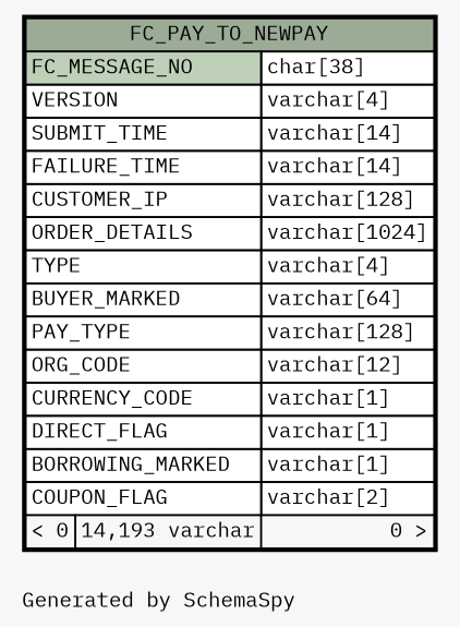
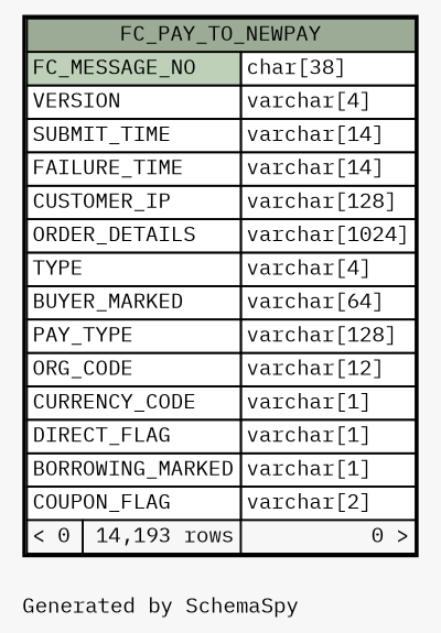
  digraph {
    bgcolor="#f7f7f7"
    fontname="IBM Plex Mono"
    fontsize=11
    label="\nGenerated by SchemaSpy"
    labeljust=l
    nodesep=0.18
    rankdir=RL
    ranksep=0.46
-   n1 [fontname="IBM Plex Mono" fontsize=11 label=<     <TABLE BORDER="2" CELLBORDER="1" CELLSPACING="0" BGCOLOR="#ffffff">       <TR><TD COLSPAN="3" BGCOLOR="#9bab96" ALIGN="CENTER">FC_PAY_TO_NEWPAY</TD></TR>       <TR><TD PORT="FC_MESSAGE_NO" COLSPAN="2" BGCOLOR="#bed1b8" ALIGN="LEFT">FC_MESSAGE_NO</TD><TD PORT="FC_MESSAGE_NO.type" ALIGN="LEFT">char[38]</TD></TR>       <TR><TD PORT="VERSION" COLSPAN="2" ALIGN="LEFT">VERSION</TD><TD PORT="VERSION.type" ALIGN="LEFT">varchar[4]</TD></TR>       <TR><TD PORT="SUBMIT_TIME" COLSPAN="2" ALIGN="LEFT">SUBMIT_TIME</TD><TD PORT="SUBMIT_TIME.type" ALIGN="LEFT">varchar[14]</TD></TR>       <TR><TD PORT="FAILURE_TIME" COLSPAN="2" ALIGN="LEFT">FAILURE_TIME</TD><TD PORT="FAILURE_TIME.type" ALIGN="LEFT">varchar[14]</TD></TR>       <TR><TD PORT="CUSTOMER_IP" COLSPAN="2" ALIGN="LEFT">CUSTOMER_IP</TD><TD PORT="CUSTOMER_IP.type" ALIGN="LEFT">varchar[128]</TD></TR>       <TR><TD PORT="ORDER_DETAILS" COLSPAN="2" ALIGN="LEFT">ORDER_DETAILS</TD><TD PORT="ORDER_DETAILS.type" ALIGN="LEFT">varchar[1024]</TD></TR>       <TR><TD PORT="TYPE" COLSPAN="2" ALIGN="LEFT">TYPE</TD><TD PORT="TYPE.type" ALIGN="LEFT">varchar[4]</TD></TR>       <TR><TD PORT="BUYER_MARKED" COLSPAN="2" ALIGN="LEFT">BUYER_MARKED</TD><TD PORT="BUYER_MARKED.type" ALIGN="LEFT">varchar[64]</TD></TR>       <TR><TD PORT="PAY_TYPE" COLSPAN="2" ALIGN="LEFT">PAY_TYPE</TD><TD PORT="PAY_TYPE.type" ALIGN="LEFT">varchar[128]</TD></TR>       <TR><TD PORT="ORG_CODE" COLSPAN="2" ALIGN="LEFT">ORG_CODE</TD><TD PORT="ORG_CODE.type" ALIGN="LEFT">varchar[12]</TD></TR>       <TR><TD PORT="CURRENCY_CODE" COLSPAN="2" ALIGN="LEFT">CURRENCY_CODE</TD><TD PORT="CURRENCY_CODE.type" ALIGN="LEFT">varchar[1]</TD></TR>       <TR><TD PORT="DIRECT_FLAG" COLSPAN="2" ALIGN="LEFT">DIRECT_FLAG</TD><TD PORT="DIRECT_FLAG.type" ALIGN="LEFT">varchar[1]</TD></TR>       <TR><TD PORT="BORROWING_MARKED" COLSPAN="2" ALIGN="LEFT">BORROWING_MARKED</TD><TD PORT="BORROWING_MARKED.type" ALIGN="LEFT">varchar[1]</TD></TR>       <TR><TD PORT="COUPON_FLAG" COLSPAN="2" ALIGN="LEFT">COUPON_FLAG</TD><TD PORT="COUPON_FLAG.type" ALIGN="LEFT">varchar[2]</TD></TR>       <TR><TD ALIGN="LEFT" BGCOLOR="#f7f7f7">&lt; 0</TD><TD ALIGN="RIGHT" BGCOLOR="#f7f7f7">14,193 varchar</TD><TD ALIGN="RIGHT" BGCOLOR="#f7f7f7">0 &gt;</TD></TR>     </TABLE>> shape=plaintext]
+   n1 [fontname="IBM Plex Mono" fontsize=11 label=<     <TABLE BORDER="2" CELLBORDER="1" CELLSPACING="0" BGCOLOR="#ffffff">       <TR><TD COLSPAN="3" BGCOLOR="#9bab96" ALIGN="CENTER">FC_PAY_TO_NEWPAY</TD></TR>       <TR><TD PORT="FC_MESSAGE_NO" COLSPAN="2" BGCOLOR="#bed1b8" ALIGN="LEFT">FC_MESSAGE_NO</TD><TD PORT="FC_MESSAGE_NO.type" ALIGN="LEFT">char[38]</TD></TR>       <TR><TD PORT="VERSION" COLSPAN="2" ALIGN="LEFT">VERSION</TD><TD PORT="VERSION.type" ALIGN="LEFT">varchar[4]</TD></TR>       <TR><TD PORT="SUBMIT_TIME" COLSPAN="2" ALIGN="LEFT">SUBMIT_TIME</TD><TD PORT="SUBMIT_TIME.type" ALIGN="LEFT">varchar[14]</TD></TR>       <TR><TD PORT="FAILURE_TIME" COLSPAN="2" ALIGN="LEFT">FAILURE_TIME</TD><TD PORT="FAILURE_TIME.type" ALIGN="LEFT">varchar[14]</TD></TR>       <TR><TD PORT="CUSTOMER_IP" COLSPAN="2" ALIGN="LEFT">CUSTOMER_IP</TD><TD PORT="CUSTOMER_IP.type" ALIGN="LEFT">varchar[128]</TD></TR>       <TR><TD PORT="ORDER_DETAILS" COLSPAN="2" ALIGN="LEFT">ORDER_DETAILS</TD><TD PORT="ORDER_DETAILS.type" ALIGN="LEFT">varchar[1024]</TD></TR>       <TR><TD PORT="TYPE" COLSPAN="2" ALIGN="LEFT">TYPE</TD><TD PORT="TYPE.type" ALIGN="LEFT">varchar[4]</TD></TR>       <TR><TD PORT="BUYER_MARKED" COLSPAN="2" ALIGN="LEFT">BUYER_MARKED</TD><TD PORT="BUYER_MARKED.type" ALIGN="LEFT">varchar[64]</TD></TR>       <TR><TD PORT="PAY_TYPE" COLSPAN="2" ALIGN="LEFT">PAY_TYPE</TD><TD PORT="PAY_TYPE.type" ALIGN="LEFT">varchar[128]</TD></TR>       <TR><TD PORT="ORG_CODE" COLSPAN="2" ALIGN="LEFT">ORG_CODE</TD><TD PORT="ORG_CODE.type" ALIGN="LEFT">varchar[12]</TD></TR>       <TR><TD PORT="CURRENCY_CODE" COLSPAN="2" ALIGN="LEFT">CURRENCY_CODE</TD><TD PORT="CURRENCY_CODE.type" ALIGN="LEFT">varchar[1]</TD></TR>       <TR><TD PORT="DIRECT_FLAG" COLSPAN="2" ALIGN="LEFT">DIRECT_FLAG</TD><TD PORT="DIRECT_FLAG.type" ALIGN="LEFT">varchar[1]</TD></TR>       <TR><TD PORT="BORROWING_MARKED" COLSPAN="2" ALIGN="LEFT">BORROWING_MARKED</TD><TD PORT="BORROWING_MARKED.type" ALIGN="LEFT">varchar[1]</TD></TR>       <TR><TD PORT="COUPON_FLAG" COLSPAN="2" ALIGN="LEFT">COUPON_FLAG</TD><TD PORT="COUPON_FLAG.type" ALIGN="LEFT">varchar[2]</TD></TR>       <TR><TD ALIGN="LEFT" BGCOLOR="#f7f7f7">&lt; 0</TD><TD ALIGN="RIGHT" BGCOLOR="#f7f7f7">14,193 rows</TD><TD ALIGN="RIGHT" BGCOLOR="#f7f7f7">0 &gt;</TD></TR>     </TABLE>> shape=plaintext]
  }
